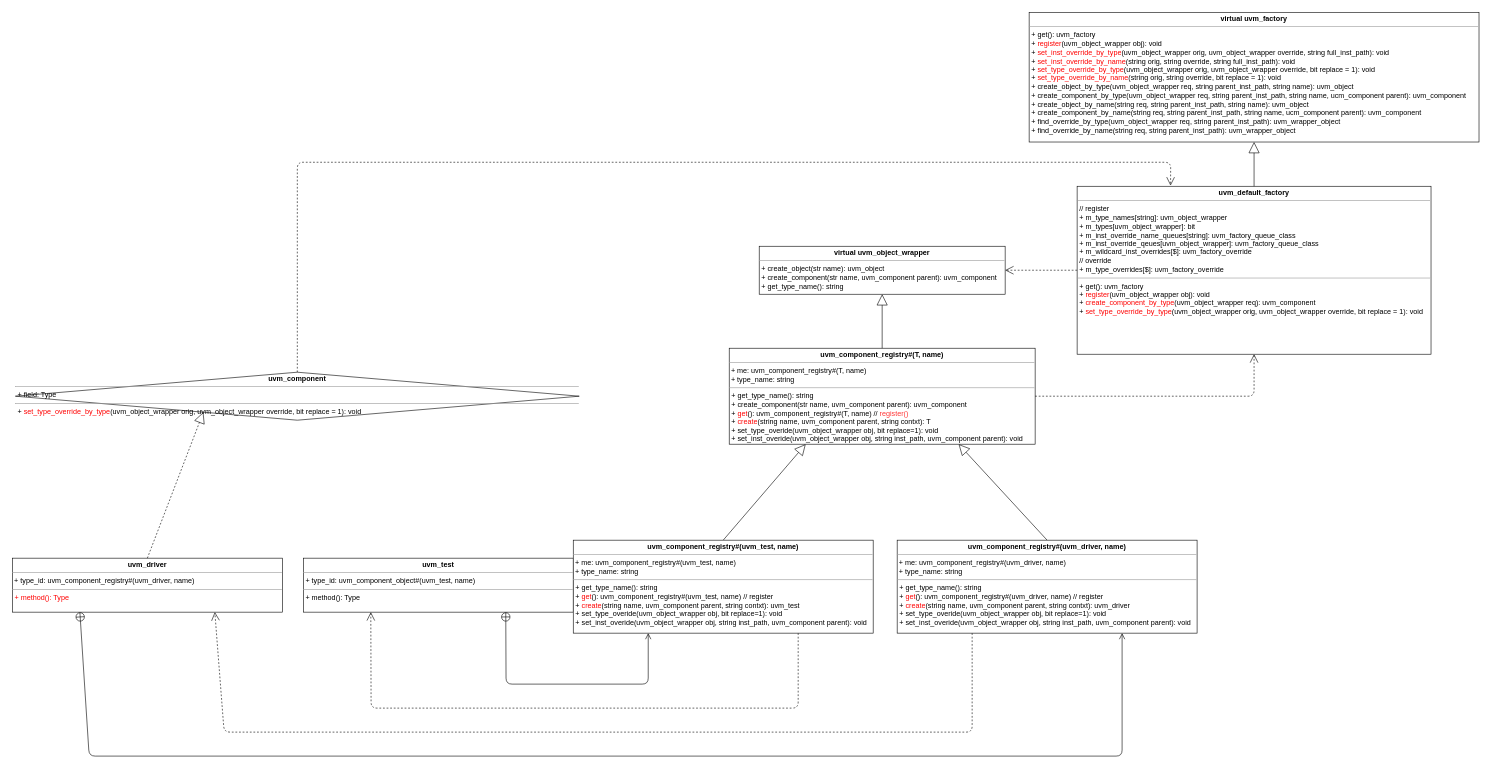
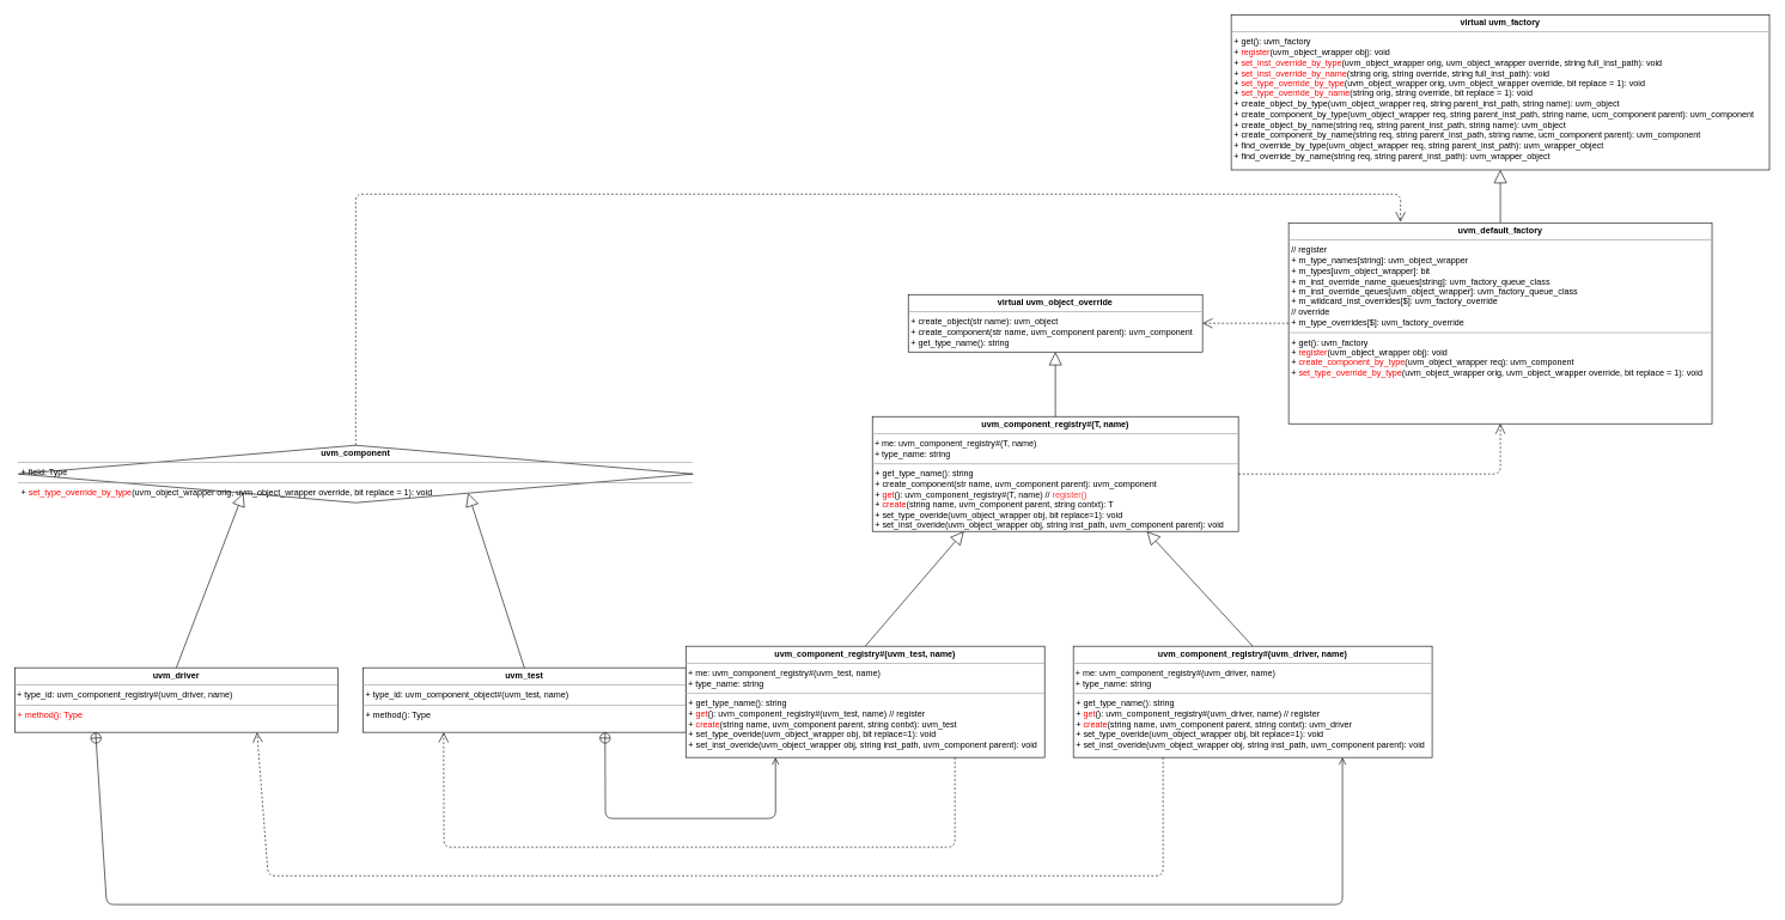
  <mxCell id="0" />
  <mxCell id="1" parent="0" />
- <mxCell id="2" value="&lt;p style=&quot;margin: 0px ; margin-top: 4px ; text-align: center&quot;&gt;&lt;b&gt;virtual uvm_object_wrapper&lt;/b&gt;&lt;/p&gt;&lt;hr size=&quot;1&quot;&gt;&lt;p style=&quot;margin: 0px ; margin-left: 4px&quot;&gt;&lt;span&gt;+ create_object(str name): uvm_object&lt;/span&gt;&lt;br&gt;&lt;/p&gt;&lt;p style=&quot;margin: 0px ; margin-left: 4px&quot;&gt;+ create_component(str name, uvm_component parent): uvm_component&lt;/p&gt;&lt;p style=&quot;margin: 0px ; margin-left: 4px&quot;&gt;+ get_type_name(): string&lt;/p&gt;" style="verticalAlign=top;align=left;overflow=fill;fontSize=12;fontFamily=Helvetica;html=1;" parent="1" vertex="1"><mxGeometry x="1265" y="410" width="410" height="80" as="geometry" /></mxCell>
+ <mxCell id="2" value="&lt;p style=&quot;margin: 0px ; margin-top: 4px ; text-align: center&quot;&gt;&lt;b&gt;virtual uvm_object_override&lt;/b&gt;&lt;/p&gt;&lt;hr size=&quot;1&quot;&gt;&lt;p style=&quot;margin: 0px ; margin-left: 4px&quot;&gt;&lt;span&gt;+ create_object(str name): uvm_object&lt;/span&gt;&lt;br&gt;&lt;/p&gt;&lt;p style=&quot;margin: 0px ; margin-left: 4px&quot;&gt;+ create_component(str name, uvm_component parent): uvm_component&lt;/p&gt;&lt;p style=&quot;margin: 0px ; margin-left: 4px&quot;&gt;+ get_type_name(): string&lt;/p&gt;" style="verticalAlign=top;align=left;overflow=fill;fontSize=12;fontFamily=Helvetica;html=1;" parent="1" vertex="1"><mxGeometry x="1265" y="410" width="410" height="80" as="geometry" /></mxCell>
  <mxCell id="3" value="&lt;p style=&quot;margin: 0px ; margin-top: 4px ; text-align: center&quot;&gt;&lt;b&gt;uvm_component_registry#(T, name)&lt;/b&gt;&lt;/p&gt;&lt;hr size=&quot;1&quot;&gt;&lt;p style=&quot;margin: 0px ; margin-left: 4px&quot;&gt;&lt;/p&gt;&amp;nbsp;+ me: uvm_component_registry#(T, name)&lt;br&gt;&amp;nbsp;+ type_name: string&lt;br&gt;&lt;hr size=&quot;1&quot;&gt;&lt;p style=&quot;margin: 0px ; margin-left: 4px&quot;&gt;+ get_type_name(): string&lt;/p&gt;&lt;p style=&quot;margin: 0px ; margin-left: 4px&quot;&gt;+ create_component(str name, uvm_component parent): uvm_component&lt;br&gt;&lt;/p&gt;&lt;p style=&quot;margin: 0px ; margin-left: 4px&quot;&gt;+ &lt;font color=&quot;#ff0000&quot;&gt;get&lt;/font&gt;(): uvm_component_registry#(T, name)&lt;font color=&quot;#00ff00&quot;&gt; &lt;/font&gt;//&lt;font color=&quot;#ff3333&quot;&gt; register()&lt;/font&gt;&lt;/p&gt;&lt;p style=&quot;margin: 0px ; margin-left: 4px&quot;&gt;+ &lt;font color=&quot;#ff0000&quot;&gt;create&lt;/font&gt;(string name, uvm_component parent, string contxt): T&lt;/p&gt;&lt;p style=&quot;margin: 0px ; margin-left: 4px&quot;&gt;+ set_type_overide(uvm_object_wrapper obj, bit replace=1): void&lt;br&gt;&lt;/p&gt;&lt;p style=&quot;margin: 0px ; margin-left: 4px&quot;&gt;+ set_inst_overide(uvm_object_wrapper obj, string inst_path, uvm_component parent): void&lt;br&gt;&lt;/p&gt;" style="verticalAlign=top;align=left;overflow=fill;fontSize=12;fontFamily=Helvetica;html=1;" parent="1" vertex="1"><mxGeometry x="1215" y="580" width="510" height="160" as="geometry" /></mxCell>
  <mxCell id="4" value="&lt;p style=&quot;margin: 0px ; margin-top: 4px ; text-align: center&quot;&gt;&lt;b&gt;uvm_default_factory&lt;/b&gt;&lt;/p&gt;&lt;hr size=&quot;1&quot;&gt;&lt;p style=&quot;margin: 0px ; margin-left: 4px&quot;&gt;// register&lt;/p&gt;&lt;p style=&quot;margin: 0px ; margin-left: 4px&quot;&gt;+ m_type_names[string]: uvm_object_wrapper&lt;/p&gt;&lt;p style=&quot;margin: 0px ; margin-left: 4px&quot;&gt;+ m_types[uvm_object_wrapper]: bit&lt;br&gt;&lt;/p&gt;&lt;p style=&quot;margin: 0px ; margin-left: 4px&quot;&gt;+ m_inst_override_name_queues[string]: uvm_factory_queue_class&lt;/p&gt;&lt;p style=&quot;margin: 0px ; margin-left: 4px&quot;&gt;+ m_inst_override_qeues[uvm_object_wrapper]: uvm_factory_queue_class&lt;/p&gt;&lt;p style=&quot;margin: 0px ; margin-left: 4px&quot;&gt;+ m_wildcard_inst_overrides[$]: uvm_factory_override&lt;/p&gt;&lt;p style=&quot;margin: 0px ; margin-left: 4px&quot;&gt;// override&lt;/p&gt;&lt;p style=&quot;margin: 0px ; margin-left: 4px&quot;&gt;+ m_type_overrides[$]: uvm_factory_override&lt;/p&gt;&lt;hr size=&quot;1&quot;&gt;&lt;p style=&quot;margin: 0px ; margin-left: 4px&quot;&gt;+ get(): uvm_factory&lt;/p&gt;&lt;p style=&quot;margin: 0px ; margin-left: 4px&quot;&gt;+ &lt;font color=&quot;#ff0000&quot;&gt;register&lt;/font&gt;(uvm_object_wrapper obj): void&lt;/p&gt;&lt;p style=&quot;margin: 0px ; margin-left: 4px&quot;&gt;+ &lt;font color=&quot;#ff0000&quot;&gt;create_component_by_type&lt;/font&gt;(uvm_object_wrapper req): uvm_component&lt;/p&gt;&lt;p style=&quot;margin: 0px ; margin-left: 4px&quot;&gt;+&amp;nbsp;&lt;font color=&quot;#ff0000&quot;&gt;set_type_override_by_type&lt;/font&gt;(uvm_object_wrapper orig, uvm_object_wrapper override, bit replace = 1): void&lt;br&gt;&lt;/p&gt;" style="verticalAlign=top;align=left;overflow=fill;fontSize=12;fontFamily=Helvetica;html=1;" parent="1" vertex="1"><mxGeometry x="1795" y="310" width="590" height="280" as="geometry" /></mxCell>
  <mxCell id="5" value="&lt;p style=&quot;margin: 0px ; margin-top: 4px ; text-align: center&quot;&gt;&lt;b&gt;uvm_test&lt;/b&gt;&lt;/p&gt;&lt;hr size=&quot;1&quot;&gt;&lt;p style=&quot;margin: 0px ; margin-left: 4px&quot;&gt;+ type_id: uvm_component_object#(uvm_test, name)&lt;/p&gt;&lt;hr size=&quot;1&quot;&gt;&lt;p style=&quot;margin: 0px ; margin-left: 4px&quot;&gt;+ method(): Type&lt;/p&gt;" style="verticalAlign=top;align=left;overflow=fill;fontSize=12;fontFamily=Helvetica;html=1;" parent="1" vertex="1"><mxGeometry x="505" y="930" width="450" height="90" as="geometry" /></mxCell>
  <mxCell id="6" value="&lt;p style=&quot;margin: 0px ; margin-top: 4px ; text-align: center&quot;&gt;&lt;b&gt;uvm_component&lt;/b&gt;&lt;/p&gt;&lt;hr size=&quot;1&quot;&gt;&lt;p style=&quot;margin: 0px ; margin-left: 4px&quot;&gt;+ field: Type&lt;/p&gt;&lt;hr size=&quot;1&quot;&gt;&lt;p style=&quot;margin: 0px ; margin-left: 4px&quot;&gt;+ &lt;font color=&quot;#ff0000&quot;&gt;set_type_override_by_type&lt;/font&gt;(uvm_object_wrapper orig, uvm_object_wrapper override, bit replace = 1): void&lt;/p&gt;" style="rhombus;verticalAlign=top;align=left;overflow=fill;fontSize=12;fontFamily=Helvetica;html=1;" parent="1" vertex="1"><mxGeometry x="25" y="620" width="940" height="80" as="geometry" /></mxCell>
  <mxCell id="7" value="" style="endArrow=open;endSize=12;dashed=1;html=1;rounded=0;fontColor=#FF0000;entryX=1;entryY=0.5;entryDx=0;entryDy=0;exitX=0;exitY=0.5;exitDx=0;exitDy=0;" parent="1" source="4" target="2" edge="1"><mxGeometry width="160" relative="1" as="geometry"><mxPoint x="1525" y="560" as="sourcePoint" /><mxPoint x="1685" y="560" as="targetPoint" /></mxGeometry></mxCell>
+ <mxCell id="8" value="" style="endArrow=block;endSize=16;endFill=0;html=1;rounded=0;fontColor=#FF0000;entryX=0.75;entryY=1;entryDx=0;entryDy=0;exitX=0.5;exitY=0;exitDx=0;exitDy=0;" parent="1" source="5" target="6" edge="1"><mxGeometry width="160" relative="1" as="geometry"><mxPoint x="765" y="930" as="sourcePoint" /><mxPoint x="1105" y="730" as="targetPoint" /></mxGeometry></mxCell>
  <mxCell id="9" value="&lt;p style=&quot;margin: 0px ; margin-top: 4px ; text-align: center&quot;&gt;&lt;b&gt;&lt;font color=&quot;#000000&quot;&gt;uvm_driver&lt;/font&gt;&lt;/b&gt;&lt;/p&gt;&lt;hr size=&quot;1&quot;&gt;&lt;p style=&quot;margin: 0px ; margin-left: 4px&quot;&gt;&lt;/p&gt;&lt;span style=&quot;color: rgb(0 , 0 , 0)&quot;&gt;&amp;nbsp;+ type_id: uvm_component_registry#(uvm_driver, name)&lt;/span&gt;&lt;hr size=&quot;1&quot;&gt;&lt;p style=&quot;margin: 0px ; margin-left: 4px&quot;&gt;+ method(): Type&lt;/p&gt;" style="verticalAlign=top;align=left;overflow=fill;fontSize=12;fontFamily=Helvetica;html=1;fontColor=#FF0000;" parent="1" vertex="1"><mxGeometry x="20" y="930" width="450" height="90" as="geometry" /></mxCell>
- <mxCell id="10" value="" style="endArrow=block;endSize=16;endFill=0;html=1;rounded=0;fontColor=#000000;exitX=0.5;exitY=0;exitDx=0;exitDy=0;entryX=0.25;entryY=1;entryDx=0;entryDy=0;dashed=1;" parent="1" source="9" target="6" edge="1"><mxGeometry width="160" relative="1" as="geometry"><mxPoint x="320" y="920" as="sourcePoint" /><mxPoint x="325" y="690" as="targetPoint" /></mxGeometry></mxCell>
+ <mxCell id="10" value="" style="endArrow=block;endSize=16;endFill=0;html=1;rounded=0;fontColor=#000000;exitX=0.5;exitY=0;exitDx=0;exitDy=0;entryX=0.25;entryY=1;entryDx=0;entryDy=0;" parent="1" source="9" target="6" edge="1"><mxGeometry width="160" relative="1" as="geometry"><mxPoint x="320" y="920" as="sourcePoint" /><mxPoint x="325" y="690" as="targetPoint" /></mxGeometry></mxCell>
  <mxCell id="11" value="" style="endArrow=block;endSize=16;endFill=0;html=1;rounded=0;fontColor=#000000;entryX=0.25;entryY=1;entryDx=0;entryDy=0;exitX=0.5;exitY=0;exitDx=0;exitDy=0;" parent="1" target="3" edge="1" source="19"><mxGeometry width="160" relative="1" as="geometry"><mxPoint x="1250" y="920" as="sourcePoint" /><mxPoint x="1505" y="930" as="targetPoint" /><Array as="points" /></mxGeometry></mxCell>
  <mxCell id="12" value="" style="endArrow=block;endSize=16;endFill=0;html=1;rounded=0;fontColor=#000000;entryX=0.75;entryY=1;entryDx=0;entryDy=0;exitX=0.5;exitY=0;exitDx=0;exitDy=0;" parent="1" target="3" edge="1" source="20"><mxGeometry width="160" relative="1" as="geometry"><mxPoint x="1700" y="920" as="sourcePoint" /><mxPoint x="1505" y="930" as="targetPoint" /></mxGeometry></mxCell>
  <mxCell id="13" value="" style="endArrow=open;endSize=12;dashed=1;html=1;rounded=1;fontColor=#000000;exitX=0.75;exitY=1;exitDx=0;exitDy=0;entryX=0.25;entryY=1;entryDx=0;entryDy=0;" parent="1" source="19" target="5" edge="1"><mxGeometry width="160" relative="1" as="geometry"><mxPoint x="1352.5" y="1010" as="sourcePoint" /><mxPoint x="1105" y="1010" as="targetPoint" /><Array as="points"><mxPoint x="1330" y="1180" /><mxPoint x="618" y="1180" /></Array></mxGeometry></mxCell>
  <mxCell id="14" value="" style="endArrow=open;endSize=12;dashed=1;html=1;rounded=1;fontColor=#000000;exitX=0.25;exitY=1;exitDx=0;exitDy=0;entryX=0.75;entryY=1;entryDx=0;entryDy=0;" parent="1" source="20" target="9" edge="1"><mxGeometry width="160" relative="1" as="geometry"><mxPoint x="1597.5" y="1010" as="sourcePoint" /><mxPoint x="1395" y="1090" as="targetPoint" /><Array as="points"><mxPoint x="1620" y="1220" /><mxPoint x="373" y="1220" /></Array></mxGeometry></mxCell>
  <mxCell id="15" value="" style="endArrow=open;startArrow=circlePlus;endFill=0;startFill=0;endSize=8;html=1;exitX=0.75;exitY=1;exitDx=0;exitDy=0;entryX=0.25;entryY=1;entryDx=0;entryDy=0;" parent="1" source="5" target="19" edge="1"><mxGeometry width="160" relative="1" as="geometry"><mxPoint x="975" y="780" as="sourcePoint" /><mxPoint x="1147.5" y="1010" as="targetPoint" /><Array as="points"><mxPoint x="843" y="1140" /><mxPoint x="1080" y="1140" /></Array></mxGeometry></mxCell>
  <mxCell id="16" value="" style="endArrow=open;startArrow=circlePlus;endFill=0;startFill=0;endSize=8;html=1;exitX=0.25;exitY=1;exitDx=0;exitDy=0;entryX=0.75;entryY=1;entryDx=0;entryDy=0;" parent="1" source="9" target="20" edge="1"><mxGeometry width="160" relative="1" as="geometry"><mxPoint x="205" y="1020" as="sourcePoint" /><mxPoint x="1802.5" y="1010" as="targetPoint" /><Array as="points"><mxPoint x="148" y="1260" /><mxPoint x="1870" y="1260" /></Array></mxGeometry></mxCell>
  <mxCell id="17" value="" style="endArrow=open;endSize=12;dashed=1;html=1;exitX=1;exitY=0.5;exitDx=0;exitDy=0;entryX=0.5;entryY=1;entryDx=0;entryDy=0;" parent="1" source="3" target="4" edge="1"><mxGeometry width="160" relative="1" as="geometry"><mxPoint x="1745" y="649.66" as="sourcePoint" /><mxPoint x="1905" y="649.66" as="targetPoint" /><Array as="points"><mxPoint x="2090" y="660" /></Array></mxGeometry></mxCell>
  <mxCell id="18" value="" style="endArrow=block;endSize=16;endFill=0;html=1;exitX=0.5;exitY=0;exitDx=0;exitDy=0;entryX=0.5;entryY=1;entryDx=0;entryDy=0;" parent="1" source="3" target="2" edge="1"><mxGeometry width="160" relative="1" as="geometry"><mxPoint x="1465" y="530" as="sourcePoint" /><mxPoint x="1470" y="499" as="targetPoint" /></mxGeometry></mxCell>
  <mxCell id="19" value="&lt;p style=&quot;margin: 0px ; margin-top: 4px ; text-align: center&quot;&gt;&lt;b&gt;uvm_component_registry#(uvm_test, name)&lt;/b&gt;&lt;/p&gt;&lt;hr size=&quot;1&quot;&gt;&lt;p style=&quot;margin: 0px ; margin-left: 4px&quot;&gt;&lt;/p&gt;&amp;nbsp;+ me: uvm_component_registry#(uvm_test, name)&lt;br&gt;&amp;nbsp;+ type_name: string&lt;br&gt;&lt;hr size=&quot;1&quot;&gt;&lt;p style=&quot;margin: 0px ; margin-left: 4px&quot;&gt;+ get_type_name(): string&lt;/p&gt;&lt;p style=&quot;margin: 0px ; margin-left: 4px&quot;&gt;+ &lt;font color=&quot;#ff0000&quot;&gt;get&lt;/font&gt;(): uvm_component_registry#(uvm_test, name)&lt;font color=&quot;#00ff00&quot;&gt; &lt;/font&gt;// register&lt;/p&gt;&lt;p style=&quot;margin: 0px ; margin-left: 4px&quot;&gt;+ &lt;font color=&quot;#ff0000&quot;&gt;create&lt;/font&gt;(string name, uvm_component parent, string contxt): uvm_test&lt;/p&gt;&lt;p style=&quot;margin: 0px 0px 0px 4px&quot;&gt;+ set_type_overide(uvm_object_wrapper obj, bit replace=1): void&lt;br&gt;&lt;/p&gt;&lt;p style=&quot;margin: 0px 0px 0px 4px&quot;&gt;+ set_inst_overide(uvm_object_wrapper obj, string inst_path, uvm_component parent): void&lt;/p&gt;" style="verticalAlign=top;align=left;overflow=fill;fontSize=12;fontFamily=Helvetica;html=1;" parent="1" vertex="1"><mxGeometry x="955" y="900" width="500" height="155" as="geometry" /></mxCell>
  <mxCell id="20" value="&lt;p style=&quot;margin: 0px ; margin-top: 4px ; text-align: center&quot;&gt;&lt;b&gt;uvm_component_registry#(uvm_driver, name)&lt;/b&gt;&lt;/p&gt;&lt;hr size=&quot;1&quot;&gt;&lt;p style=&quot;margin: 0px ; margin-left: 4px&quot;&gt;&lt;/p&gt;&amp;nbsp;+ me: uvm_component_registry#(uvm_driver, name)&lt;br&gt;&amp;nbsp;+ type_name: string&lt;br&gt;&lt;hr size=&quot;1&quot;&gt;&lt;p style=&quot;margin: 0px ; margin-left: 4px&quot;&gt;+ get_type_name(): string&lt;/p&gt;&lt;p style=&quot;margin: 0px ; margin-left: 4px&quot;&gt;+ &lt;font color=&quot;#ff0000&quot;&gt;get&lt;/font&gt;(): uvm_component_registry#(uvm_driver, name)&lt;font color=&quot;#00ff00&quot;&gt; &lt;/font&gt;// register&lt;/p&gt;&lt;p style=&quot;margin: 0px ; margin-left: 4px&quot;&gt;+ &lt;font color=&quot;#ff0000&quot;&gt;create&lt;/font&gt;(string name, uvm_component parent, string contxt): uvm_driver&lt;/p&gt;&lt;p style=&quot;margin: 0px 0px 0px 4px&quot;&gt;+ set_type_overide(uvm_object_wrapper obj, bit replace=1): void&lt;br&gt;&lt;/p&gt;&lt;p style=&quot;margin: 0px 0px 0px 4px&quot;&gt;+ set_inst_overide(uvm_object_wrapper obj, string inst_path, uvm_component parent): void&lt;/p&gt;" style="verticalAlign=top;align=left;overflow=fill;fontSize=12;fontFamily=Helvetica;html=1;" parent="1" vertex="1"><mxGeometry x="1495" y="900" width="500" height="155" as="geometry" /></mxCell>
  <mxCell id="21" value="" style="endArrow=open;endSize=12;dashed=1;html=1;exitX=0.5;exitY=0;exitDx=0;exitDy=0;entryX=0.264;entryY=-0.004;entryDx=0;entryDy=0;entryPerimeter=0;" parent="1" source="6" target="4" edge="1"><mxGeometry width="160" relative="1" as="geometry"><mxPoint x="685" y="380" as="sourcePoint" /><mxPoint x="1775" y="310" as="targetPoint" /><Array as="points"><mxPoint x="495" y="270" /><mxPoint x="1951" y="270" /></Array></mxGeometry></mxCell>
  <mxCell id="22" value="&lt;p style=&quot;margin: 0px ; margin-top: 4px ; text-align: center&quot;&gt;&lt;b&gt;virtual uvm_factory&lt;/b&gt;&lt;/p&gt;&lt;hr size=&quot;1&quot;&gt;&lt;p style=&quot;margin: 0px ; margin-left: 4px&quot;&gt;+ get(): uvm_factory&lt;/p&gt;&lt;p style=&quot;margin: 0px ; margin-left: 4px&quot;&gt;+ &lt;font color=&quot;#ff0000&quot;&gt;register&lt;/font&gt;(uvm_object_wrapper obj): void&lt;/p&gt;&lt;p style=&quot;margin: 0px ; margin-left: 4px&quot;&gt;+&amp;nbsp;&lt;font color=&quot;#ff0000&quot;&gt;set_inst_override_by_type&lt;/font&gt;(uvm_object_wrapper orig, uvm_object_wrapper override, string full_inst_path): void&lt;br&gt;&lt;/p&gt;&lt;p style=&quot;margin: 0px ; margin-left: 4px&quot;&gt;+&amp;nbsp;&lt;font color=&quot;#ff0000&quot;&gt;set_inst_override_by_name&lt;/font&gt;(string orig, string override, string full_inst_path): void&lt;br&gt;&lt;/p&gt;&lt;p style=&quot;margin: 0px ; margin-left: 4px&quot;&gt;+&amp;nbsp;&lt;font color=&quot;#ff0000&quot;&gt;set_type_override_by_type&lt;/font&gt;(uvm_object_wrapper orig, uvm_object_wrapper override, bit replace = 1): void&lt;br&gt;&lt;/p&gt;&lt;p style=&quot;margin: 0px ; margin-left: 4px&quot;&gt;+&amp;nbsp;&lt;font color=&quot;#ff0000&quot;&gt;set_type_override_by_name&lt;/font&gt;(string orig, string override, bit replace = 1): void&lt;br&gt;&lt;/p&gt;&lt;p style=&quot;margin: 0px ; margin-left: 4px&quot;&gt;+ create_object_by_type(uvm_object_wrapper req, string parent_inst_path, string name): uvm_object&lt;/p&gt;&lt;p style=&quot;margin: 0px ; margin-left: 4px&quot;&gt;+&amp;nbsp;create_component_by_type(uvm_object_wrapper req, string parent_inst_path, string name, ucm_component parent): uvm_component&lt;br&gt;&lt;/p&gt;&lt;p style=&quot;margin: 0px ; margin-left: 4px&quot;&gt;+ create_object_by_name(string req, string parent_inst_path, string name): uvm_object&lt;br&gt;&lt;/p&gt;&lt;p style=&quot;margin: 0px ; margin-left: 4px&quot;&gt;+&amp;nbsp;create_component_by_name(string req, string parent_inst_path, string name, ucm_component parent): uvm_component&lt;br&gt;&lt;/p&gt;&lt;p style=&quot;margin: 0px ; margin-left: 4px&quot;&gt;+ find_override_by_type(uvm_object_wrapper&amp;nbsp;req, string parent_inst_path): uvm_wrapper_object&lt;br&gt;&lt;/p&gt;&lt;p style=&quot;margin: 0px ; margin-left: 4px&quot;&gt;+ find_override_by_name(string req, string parent_inst_path): uvm_wrapper_object&lt;br&gt;&lt;/p&gt;" style="verticalAlign=top;align=left;overflow=fill;fontSize=12;fontFamily=Helvetica;html=1;" vertex="1" parent="1"><mxGeometry x="1715" y="20" width="750" height="216.25" as="geometry" /></mxCell>
  <mxCell id="23" value="" style="endArrow=block;endSize=16;endFill=0;html=1;entryX=0.5;entryY=1;entryDx=0;entryDy=0;exitX=0.5;exitY=0;exitDx=0;exitDy=0;" edge="1" parent="1" source="4" target="22"><mxGeometry width="160" relative="1" as="geometry"><mxPoint x="2235" y="350" as="sourcePoint" /><mxPoint x="1695" y="150" as="targetPoint" /></mxGeometry></mxCell>
